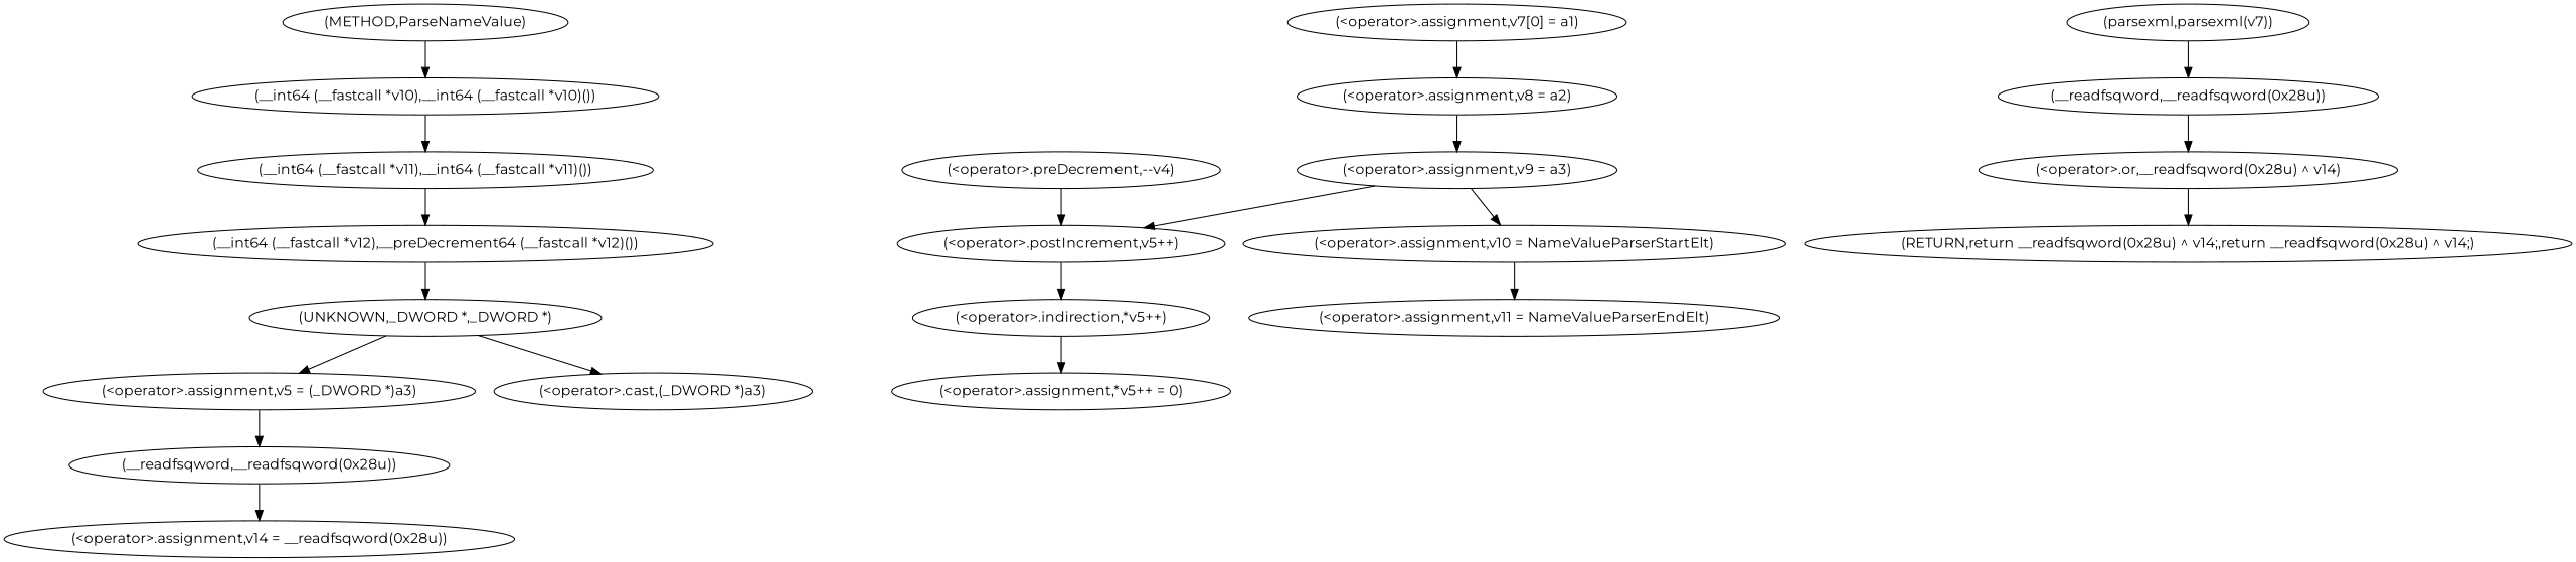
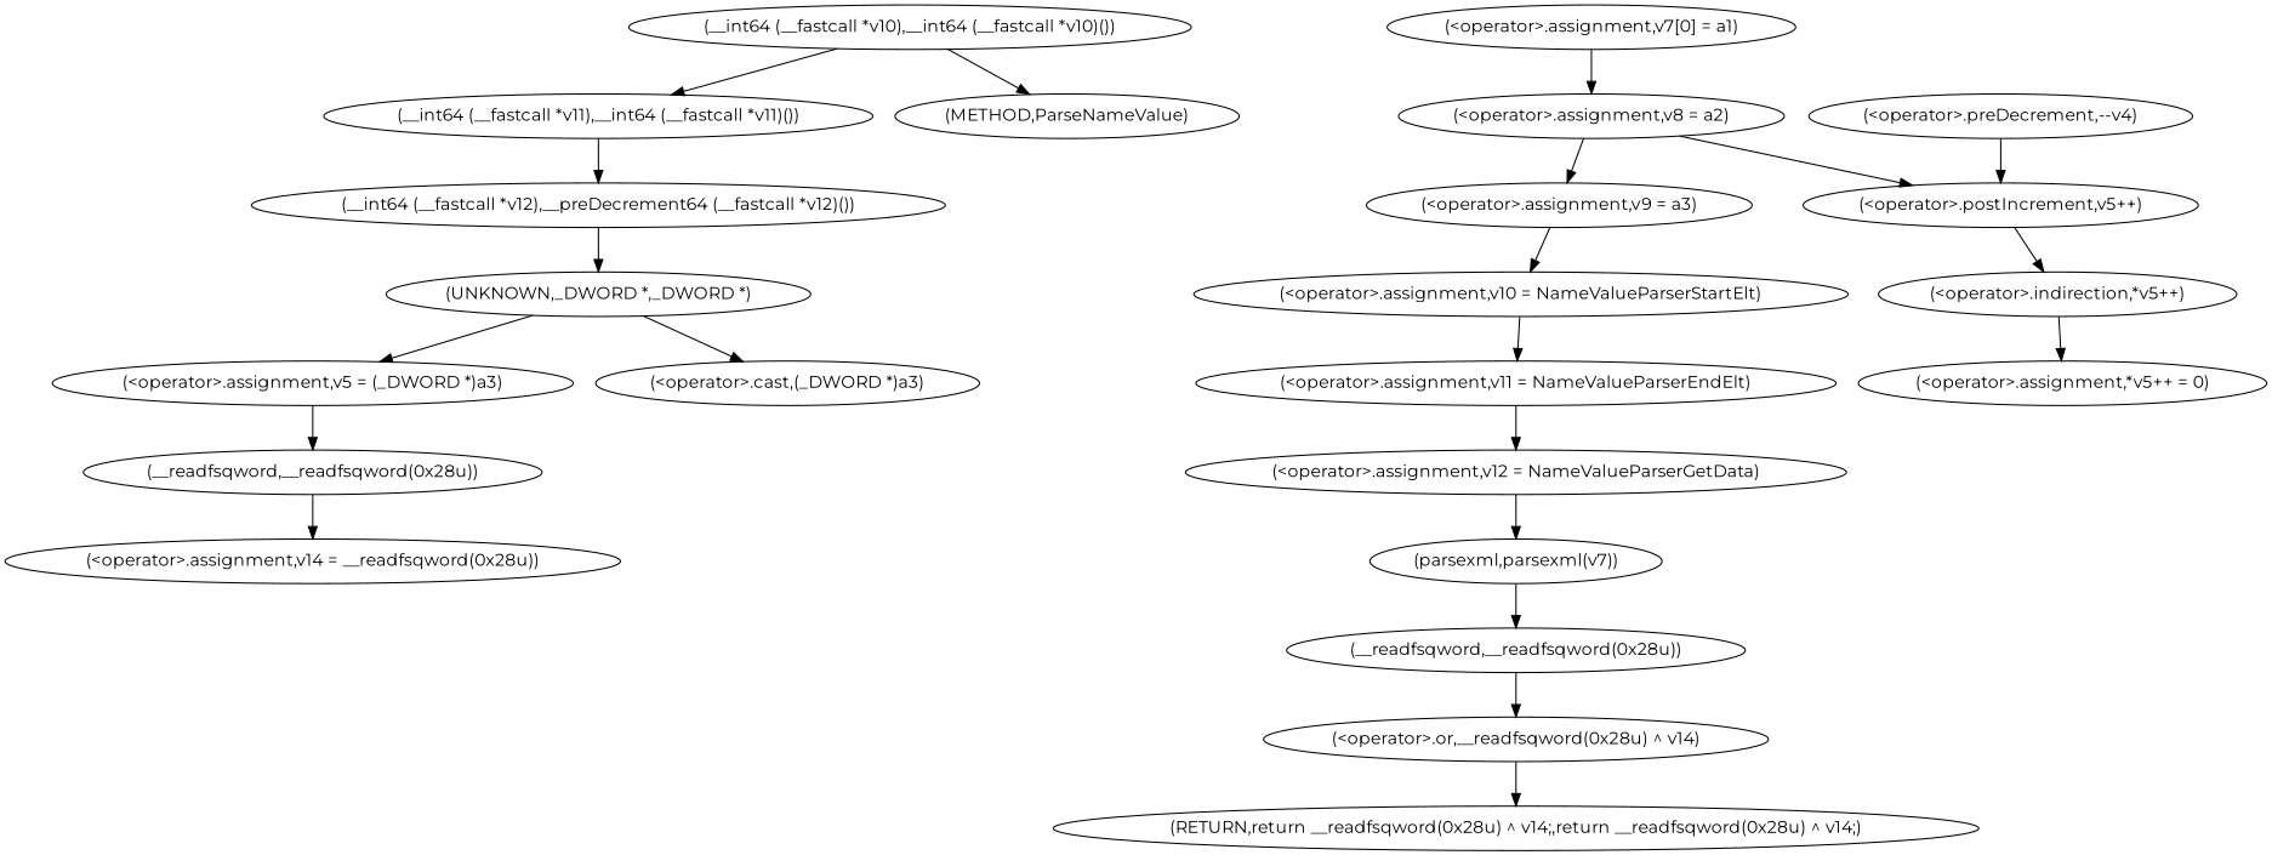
  digraph {
    fontname=Montserrat
    node [fontname=Montserrat]
    edge [fontname=Montserrat]
    n1 [label="(__int64 (__fastcall *v10),__int64 (__fastcall *v10)())"]
    n2 [label="(__int64 (__fastcall *v11),__int64 (__fastcall *v11)())"]
    n3 [label="(__int64 (__fastcall *v12),__preDecrement64 (__fastcall *v12)())"]
    n4 [label="(UNKNOWN,_DWORD *,_DWORD *)"]
    n5 [label="(<operator>.assignment,v5 = (_DWORD *)a3)"]
    n6 [label="(<operator>.cast,(_DWORD *)a3)"]
    n7 [label="(__readfsqword,__readfsqword(0x28u))"]
    n8 [label="(<operator>.assignment,v14 = __readfsqword(0x28u))"]
    n9 [label="(<operator>.assignment,v7[0] = a1)"]
    n10 [label="(<operator>.assignment,v8 = a2)"]
    n11 [label="(<operator>.assignment,v9 = a3)"]
    n12 [label="(<operator>.postIncrement,v5++)"]
    n13 [label="(<operator>.assignment,v10 = NameValueParserStartElt)"]
    n14 [label="(<operator>.indirection,*v5++)"]
    n15 [label="(<operator>.assignment,v11 = NameValueParserEndElt)"]
    n16 [label="(<operator>.assignment,*v5++ = 0)"]
    n17 [label="(<operator>.preDecrement,--v4)"]
+   n18 [label="(<operator>.assignment,v12 = NameValueParserGetData)"]
    n19 [label="(parsexml,parsexml(v7))"]
    n20 [label="(__readfsqword,__readfsqword(0x28u))"]
    n21 [label="(<operator>.or,__readfsqword(0x28u) ^ v14)"]
    n22 [label="(RETURN,return __readfsqword(0x28u) ^ v14;,return __readfsqword(0x28u) ^ v14;)"]
    n23 [label="(METHOD,ParseNameValue)"]
    n1 -> n2
    n2 -> n3
    n3 -> n4
    n4 -> n5
    n4 -> n6
    n5 -> n7
    n7 -> n8
    n9 -> n10
    n10 -> n11
-   n11 -> n12
+   n10 -> n12
    n11 -> n13
    n12 -> n14
    n13 -> n15
    n14 -> n16
+   n15 -> n18
    n17 -> n12
+   n18 -> n19
    n19 -> n20
    n20 -> n21
    n21 -> n22
-   n23 -> n1
+   n1 -> n23
  }
